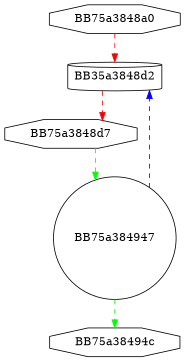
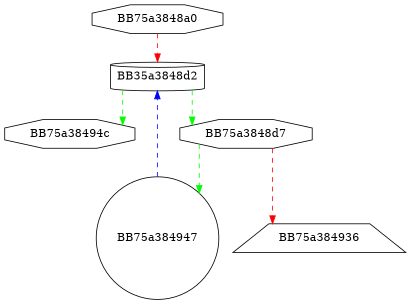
  digraph {
    splines=ortho
    node [shape=octagon]
    edge [color=red style=dashed]
    n1 [label=BB35a3848d2 shape=cylinder]
    BB75a3848a0
    BB75a38494c
    BB75a3848d7
    BB75a384947 [shape=circle]
-   BB75a384947 -> BB75a38494c [color=green]
-   n1 -> BB75a3848d7
+   BB75a384936 [shape=trapezium]
+   n1 -> BB75a38494c [color=green]
+   n1 -> BB75a3848d7 [color=green]
    BB75a3848a0 -> n1
    BB75a3848d7 -> BB75a384947 [color=green]
+   BB75a3848d7 -> BB75a384936
    BB75a384947 -> n1 [color=blue]
  }
